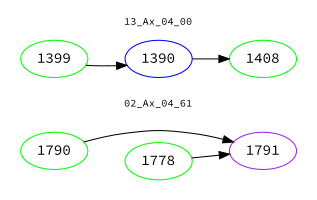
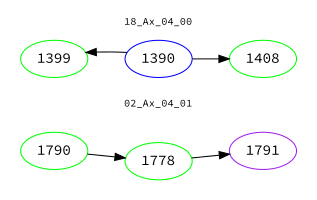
  digraph {
    fontname="Source Code Pro"
    rankdir=LR
    node [color=green fontname="Source Code Pro"]
    edge [color=black fontname="Source Code Pro"]
    n1 [label=1790]
    n2 [label=1778]
    n3 [color=purple label=1791]
    n4 [label=1399]
    n5 [color=blue label=1390]
    n6 [label=1408]
    subgraph cluster_1 {
      color=white
      fontsize=10
-     label="02_Ax_04_61"
+     label="02_Ax_04_01"
      n1
      n2
      n3
    }
    subgraph cluster_2 {
      color=white
      fontsize=10
-     label="13_Ax_04_00"
+     label="18_Ax_04_00"
      n4
      n5
      n6
    }
-   n1 -> n3
+   n1 -> n2
    n2 -> n3
-   n4 -> n5
+   n5 -> n4
    n5 -> n6
  }
